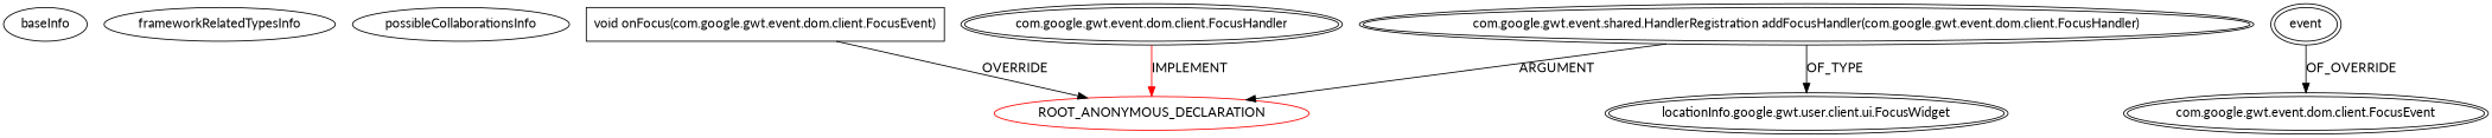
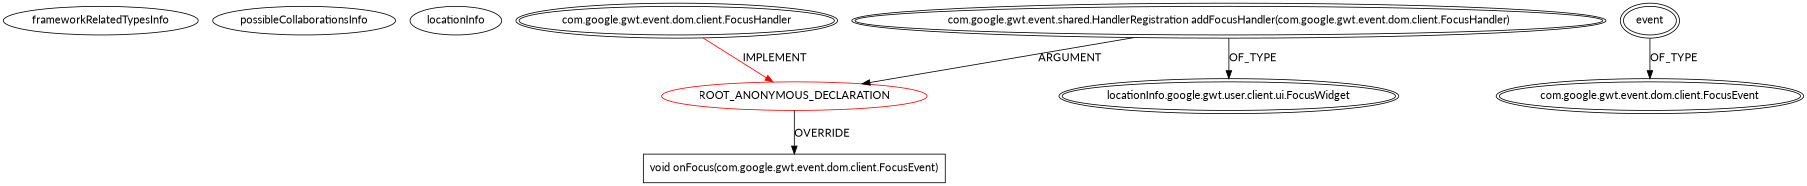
  digraph {
    fontname=Lato
    node [fontname=Lato isFrameworkType=true]
    edge [fontname=Lato]
-   baseInfo [category=extension_graph graphId=1043 isAnonymous=true possibleRelation=false isFrameworkType=""]
    frameworkRelatedTypesInfo [0="com.google.gwt.event.dom.client.FocusHandler" isFrameworkType=""]
    possibleCollaborationsInfo [isFrameworkType=""]
+   locationInfo [contextSignature="void initInputText()" filePath="/cbopp-gwt-taglist/gwt-taglist-master/src/main/java/com/virilis_software/gwt/taglist/client/comp/taglist/TagListView.java" graphId=1043 projectName="cbopp-gwt-taglist" isFrameworkType=""]
    n5 [color=red isFrameworkType=false label=ROOT_ANONYMOUS_DECLARATION vertexType=ROOT_ANONYMOUS_DECLARATION]
    n6 [isFrameworkType=false label="void onFocus(com.google.gwt.event.dom.client.FocusEvent)" shape=box vertexType=OVERRIDING_METHOD_DECLARATION]
    n7 [label="com.google.gwt.event.dom.client.FocusHandler" peripheries=2 vertexType=FRAMEWORK_INTERFACE_TYPE]
    n8 [label="com.google.gwt.event.shared.HandlerRegistration addFocusHandler(com.google.gwt.event.dom.client.FocusHandler)" peripheries=2 vertexType=OUTSIDE_CALL]
    n9 [label="locationInfo.google.gwt.user.client.ui.FocusWidget" peripheries=2 vertexType=FRAMEWORK_CLASS_TYPE]
    n10 [label=event peripheries=2 vertexType=PARAMETER_DECLARATION]
    n11 [label="com.google.gwt.event.dom.client.FocusEvent" peripheries=2 vertexType=FRAMEWORK_CLASS_TYPE]
-   n6 -> n5 [label=OVERRIDE]
+   n5 -> n6 [label=OVERRIDE]
    n7 -> n5 [color=red label=IMPLEMENT]
    n8 -> n5 [label=ARGUMENT]
    n8 -> n9 [label=OF_TYPE]
-   n10 -> n11 [label=OF_OVERRIDE]
+   n10 -> n11 [label=OF_TYPE]
  }
